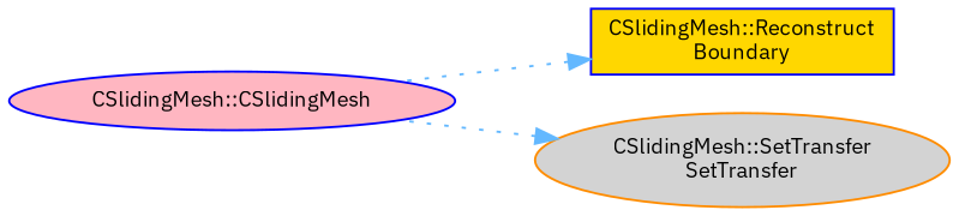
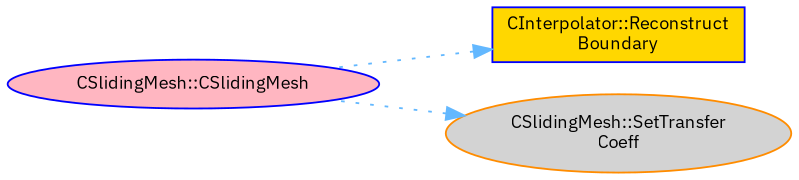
  digraph {
    fontname="IBM Plex Sans"
    rankdir=RL
    node [color=blue fontname="IBM Plex Sans" fontsize=10 shape=ellipse style=filled]
    edge [color=steelblue1 dir=back fontname="IBM Plex Sans" fontsize=10 labelfontname=Helvetica labelfontsize=10 style=dotted]
-   n1 [fillcolor=gold fontcolor=black height=0.2 label="CSlidingMesh::Reconstruct\lBoundary" shape=box width=0.4]
+   n1 [fillcolor=gold fontcolor=black height=0.2 label="CInterpolator::Reconstruct\lBoundary" shape=box width=0.4]
    n2 [fillcolor=lightpink height=0.2 label="CSlidingMesh::CSlidingMesh" width=0.4]
-   n3 [color=darkorange fillcolor=lightgrey height=0.2 label="CSlidingMesh::SetTransfer\lSetTransfer" width=0.4]
+   n3 [color=darkorange fillcolor=lightgrey height=0.2 label="CSlidingMesh::SetTransfer\lCoeff" width=0.4]
    n1 -> n2
    n3 -> n2
  }
